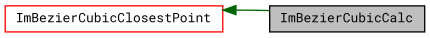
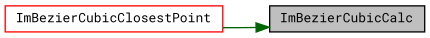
  digraph {
    rankdir=RL
    fontname="Roboto Mono"
    node [fontname="Roboto Mono" fontsize=10 shape=record style=filled]
    n1 [color=black fillcolor=grey75 fontcolor=black height=0.2 label=ImBezierCubicCalc width=0.4]
    n2 [color=red fillcolor=white height=0.2 label=ImBezierCubicClosestPoint width=0.4]
-   n2 -> n1 [color=darkgreen dir=back fontname="Roboto Mono" fontsize=10 labelfontname=Helvetica labelfontsize=10 style=solid]
+   n1 -> n2 [color=darkgreen dir=back fontname="Roboto Mono" fontsize=10 labelfontname=Helvetica labelfontsize=10 style=solid]
  }
